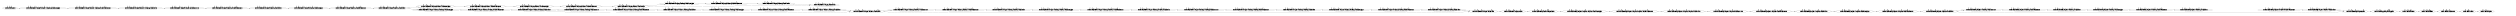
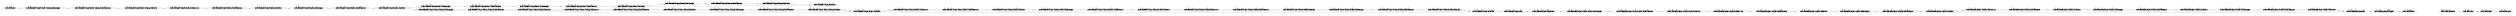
  digraph {
    rankdir=LR
    "root_a_2/tail_a/input_0"
    "root_a_0/backbone_a_4/body_c_9/body_a_17/body_b_26/block_b/conv3x3_0"
    "root_a_0/backbone_a_4/body_c_9/body_a_17/body_b_26/block_b/batch_norm_0"
    "root_a_0/backbone_a_4/body_c_9/body_a_17/body_b_26/block_b/relu_0"
    "root_a_0/backbone_a_4/body_c_9/body_a_16/block_f/conv1x1_0"
    "root_a_0/backbone_a_4/body_c_9/body_a_16/block_f/batch_norm_0"
    "root_a_0/backbone_a_4/body_c_9/body_a_16/block_f/relu_0"
    "root_a_0/backbone_a_4/body_c_9/body_a_16/block_f/conv3x3_0"
    "root_a_0/backbone_a_4/body_c_9/body_a_16/block_f/batch_norm_1"
    "root_a_0/backbone_a_4/body_c_9/body_a_16/block_f/relu_1"
    "root_a_0/backbone_a_4/body_c_8/block_c_14/block_e/conv3x3_0"
    "root_a_0/backbone_a_4/body_c_7/block_c_12/block_c_22/block_b/conv3x3_0"
    "root_a_0/backbone_a_4/body_c_8/block_c_14/block_e/batch_norm_0"
    "root_a_0/backbone_a_4/body_c_7/block_c_12/block_c_22/block_b/batch_norm_0"
    "root_a_0/backbone_a_4/body_c_8/block_c_14/block_e/conv3x3_1"
    "root_a_0/backbone_a_4/body_c_8/block_c_14/block_e/batch_norm_1"
    "root_a_0/backbone_a_4/body_c_8/block_c_14/block_e/relu_0"
    "root_a_0/backbone_a_4/body_c_8/block_c_15/block_b/conv3x3_0"
    "root_a_0/backbone_a_4/body_c_8/block_c/add_0"
    "root_a_0/backbone_a_4/body_c_8/block_c_15/block_b/batch_norm_0"
    "root_a_0/backbone_a_4/body_c_8/block_c_15/block_b/relu_0"
    "root_a_0/backbone_a_4/body_c/concat_0"
    "root_a_0/backbone_a_3/blocksr_a/maxpool2x2_0"
    "root_a_0/backbone_a_4/body_c_7/block_c_12/block_c_22/block_b/relu_0"
    "root_a_0/backbone_a_4/body_c_7/block_c_12/block_c_23/block_f/conv1x1_0"
    "root_a_0/backbone_a_4/body_c_7/block_c_12/block_c/add_0"
    "root_a_0/backbone_a_4/body_c_7/block_c_12/block_c_23/block_f/batch_norm_0"
    "root_a_0/backbone_a_4/body_c_7/block_c_13/block_a_24/block_f/conv1x1_0"
    "root_a_0/backbone_a_4/body_c_7/block_c/add_0"
    "root_a_0/backbone_a_4/body_c_7/block_c_12/block_c_23/block_f/relu_0"
    "root_a_0/backbone_a_4/body_c_7/block_c_12/block_c_23/block_f/conv3x3_0"
    "root_a_0/backbone_a_4/body_c_7/block_c_12/block_c_23/block_f/batch_norm_1"
    "root_a_0/backbone_a_4/body_c_7/block_c_12/block_c_23/block_f/relu_1"
    "root_a_0/backbone_a_4/body_c_7/block_c_13/block_a_24/block_f/batch_norm_0"
    "root_a_0/backbone_a_4/body_c_7/block_c_13/block_a_24/block_f/relu_0"
    "root_a_0/backbone_a_4/body_c_7/block_c_13/block_a_24/block_f/conv3x3_0"
    "root_a_0/backbone_a_4/body_c_7/block_c_13/block_a_24/block_f/batch_norm_1"
    "root_a_0/backbone_a_4/body_c_7/block_c_13/block_a_24/block_f/relu_1"
    "root_a_0/backbone_a_4/body_c_7/block_c_13/block_a_25/block_f/conv1x1_0"
    "root_a_0/backbone_a_4/body_c_7/block_c_13/block_a_25/block_f/batch_norm_0"
    "root_a_0/backbone_a_4/body_c_7/block_c_13/block_a_25/block_f/relu_0"
    "root_a_0/backbone_a_4/body_c_7/block_c_13/block_a_25/block_f/conv3x3_0"
    "root_a_0/backbone_a_4/body_c_7/block_c_13/block_a_25/block_f/batch_norm_1"
    "root_a_0/backbone_a_4/body_c_7/block_c_13/block_a_25/block_f/relu_1"
    "root_a_0/backbone_a_5/body_e_11/body_a_21/body_b_27/block_b/conv3x3_0"
    "root_a_0/backbone_a_5/body_e_11/body_a_21/body_b_27/block_b/batch_norm_0"
    "root_a_0/backbone_a_5/body_e_11/body_a_21/body_b_27/block_b/relu_0"
    "root_a_0/backbone_a_5/body_e_11/body_a_20/block_f/conv1x1_0"
    "root_a_0/backbone_a_5/body_e_11/body_a_20/block_f/batch_norm_0"
    "root_a_0/backbone_a_5/body_e_11/body_a_20/block_f/relu_0"
    "root_a_0/backbone_a_5/body_e_11/body_a_20/block_f/conv3x3_0"
    "root_a_0/backbone_a_5/body_e_11/body_a_20/block_f/batch_norm_1"
    "root_a_0/backbone_a_5/body_e_11/body_a_20/block_f/relu_1"
    "root_a_0/backbone_a_5/body_e_10/block_a_18/block_f/conv1x1_0"
    "root_a_0/backbone_a_5/body_e/concat_0"
    "root_a_0/backbone_a_5/body_e_10/block_a_18/block_f/batch_norm_0"
    "root_a_1/head_b_6/pool_b/globalavgpool_0"
    "root_a_0/backbone_a_5/body_e_10/block_a_18/block_f/relu_0"
    "root_a_0/backbone_a_5/body_e_10/block_a_18/block_f/conv3x3_0"
    "root_a_0/backbone_a_5/body_e_10/block_a_18/block_f/batch_norm_1"
    "root_a_0/backbone_a_5/body_e_10/block_a_18/block_f/relu_1"
+   "root_a_0/backbone_a_5/body_e_10/block_a_19/block_b/conv3x3_0"
    "root_a_0/backbone_a_5/body_e_10/block_a_19/block_b/batch_norm_0"
    "root_a_0/backbone_a_5/body_e_10/block_a_19/block_b/relu_0"
    "root_a_1/head_b/flatten_0"
-   "root_a_1/head_b/affine_0"
-   "root_a_1/head_b/batch_norm_0"
+   "root_a_1/head_b/batch_norm_0" [label="head_a_1/head_b/batch_norm_0"]
    "root_a_1/head_b/relu_0"
    "root_a_1/head_b/logits_0"
+   "root_a_1/head_b/output_0"
    "root_a_2/tail_a/input_0" -> "root_a_0/backbone_a_4/body_c_9/body_a_17/body_b_26/block_b/conv3x3_0"
    "root_a_0/backbone_a_4/body_c_9/body_a_17/body_b_26/block_b/conv3x3_0" -> "root_a_0/backbone_a_4/body_c_9/body_a_17/body_b_26/block_b/batch_norm_0"
    "root_a_0/backbone_a_4/body_c_9/body_a_17/body_b_26/block_b/batch_norm_0" -> "root_a_0/backbone_a_4/body_c_9/body_a_17/body_b_26/block_b/relu_0"
    "root_a_0/backbone_a_4/body_c_9/body_a_17/body_b_26/block_b/relu_0" -> "root_a_0/backbone_a_4/body_c_9/body_a_16/block_f/conv1x1_0"
    "root_a_0/backbone_a_4/body_c_9/body_a_16/block_f/conv1x1_0" -> "root_a_0/backbone_a_4/body_c_9/body_a_16/block_f/batch_norm_0"
    "root_a_0/backbone_a_4/body_c_9/body_a_16/block_f/batch_norm_0" -> "root_a_0/backbone_a_4/body_c_9/body_a_16/block_f/relu_0"
    "root_a_0/backbone_a_4/body_c_9/body_a_16/block_f/relu_0" -> "root_a_0/backbone_a_4/body_c_9/body_a_16/block_f/conv3x3_0"
    "root_a_0/backbone_a_4/body_c_9/body_a_16/block_f/conv3x3_0" -> "root_a_0/backbone_a_4/body_c_9/body_a_16/block_f/batch_norm_1"
    "root_a_0/backbone_a_4/body_c_9/body_a_16/block_f/batch_norm_1" -> "root_a_0/backbone_a_4/body_c_9/body_a_16/block_f/relu_1"
    "root_a_0/backbone_a_4/body_c_9/body_a_16/block_f/relu_1" -> "root_a_0/backbone_a_4/body_c_8/block_c_14/block_e/conv3x3_0"
    "root_a_0/backbone_a_4/body_c_9/body_a_16/block_f/relu_1" -> "root_a_0/backbone_a_4/body_c_7/block_c_12/block_c_22/block_b/conv3x3_0"
    "root_a_0/backbone_a_4/body_c_8/block_c_14/block_e/conv3x3_0" -> "root_a_0/backbone_a_4/body_c_8/block_c_14/block_e/batch_norm_0"
    "root_a_0/backbone_a_4/body_c_7/block_c_12/block_c_22/block_b/conv3x3_0" -> "root_a_0/backbone_a_4/body_c_7/block_c_12/block_c_22/block_b/batch_norm_0"
    "root_a_0/backbone_a_4/body_c_8/block_c_14/block_e/batch_norm_0" -> "root_a_0/backbone_a_4/body_c_8/block_c_14/block_e/conv3x3_1"
    "root_a_0/backbone_a_4/body_c_7/block_c_12/block_c_22/block_b/batch_norm_0" -> "root_a_0/backbone_a_4/body_c_7/block_c_12/block_c_22/block_b/relu_0"
    "root_a_0/backbone_a_4/body_c_8/block_c_14/block_e/conv3x3_1" -> "root_a_0/backbone_a_4/body_c_8/block_c_14/block_e/batch_norm_1"
    "root_a_0/backbone_a_4/body_c_8/block_c_14/block_e/batch_norm_1" -> "root_a_0/backbone_a_4/body_c_8/block_c_14/block_e/relu_0"
    "root_a_0/backbone_a_4/body_c_8/block_c_14/block_e/relu_0" -> "root_a_0/backbone_a_4/body_c_8/block_c_15/block_b/conv3x3_0"
    "root_a_0/backbone_a_4/body_c_8/block_c_14/block_e/relu_0" -> "root_a_0/backbone_a_4/body_c_8/block_c/add_0"
    "root_a_0/backbone_a_4/body_c_8/block_c_15/block_b/conv3x3_0" -> "root_a_0/backbone_a_4/body_c_8/block_c_15/block_b/batch_norm_0"
    "root_a_0/backbone_a_4/body_c_8/block_c_15/block_b/batch_norm_0" -> "root_a_0/backbone_a_4/body_c_8/block_c_15/block_b/relu_0"
    "root_a_0/backbone_a_4/body_c_8/block_c_15/block_b/relu_0" -> "root_a_0/backbone_a_4/body_c_8/block_c/add_0"
    "root_a_0/backbone_a_4/body_c/concat_0" -> "root_a_0/backbone_a_3/blocksr_a/maxpool2x2_0"
    "root_a_0/backbone_a_3/blocksr_a/maxpool2x2_0" -> "root_a_0/backbone_a_5/body_e_11/body_a_21/body_b_27/block_b/conv3x3_0"
    "root_a_0/backbone_a_4/body_c_7/block_c_12/block_c_22/block_b/relu_0" -> "root_a_0/backbone_a_4/body_c_7/block_c_12/block_c_23/block_f/conv1x1_0"
    "root_a_0/backbone_a_4/body_c_7/block_c_12/block_c_22/block_b/relu_0" -> "root_a_0/backbone_a_4/body_c_7/block_c_12/block_c/add_0"
    "root_a_0/backbone_a_4/body_c_7/block_c_12/block_c_23/block_f/conv1x1_0" -> "root_a_0/backbone_a_4/body_c_7/block_c_12/block_c_23/block_f/batch_norm_0"
    "root_a_0/backbone_a_4/body_c_7/block_c_12/block_c/add_0" -> "root_a_0/backbone_a_4/body_c_7/block_c_13/block_a_24/block_f/conv1x1_0"
    "root_a_0/backbone_a_4/body_c_7/block_c_12/block_c/add_0" -> "root_a_0/backbone_a_4/body_c_7/block_c/add_0"
    "root_a_0/backbone_a_4/body_c_7/block_c_12/block_c_23/block_f/batch_norm_0" -> "root_a_0/backbone_a_4/body_c_7/block_c_12/block_c_23/block_f/relu_0"
    "root_a_0/backbone_a_4/body_c_7/block_c_13/block_a_24/block_f/conv1x1_0" -> "root_a_0/backbone_a_4/body_c_7/block_c_13/block_a_24/block_f/batch_norm_0"
    "root_a_0/backbone_a_4/body_c_7/block_c/add_0" -> "root_a_0/backbone_a_4/body_c/concat_0"
    "root_a_0/backbone_a_4/body_c_7/block_c_12/block_c_23/block_f/relu_0" -> "root_a_0/backbone_a_4/body_c_7/block_c_12/block_c_23/block_f/conv3x3_0"
    "root_a_0/backbone_a_4/body_c_7/block_c_12/block_c_23/block_f/conv3x3_0" -> "root_a_0/backbone_a_4/body_c_7/block_c_12/block_c_23/block_f/batch_norm_1"
    "root_a_0/backbone_a_4/body_c_7/block_c_12/block_c_23/block_f/batch_norm_1" -> "root_a_0/backbone_a_4/body_c_7/block_c_12/block_c_23/block_f/relu_1"
    "root_a_0/backbone_a_4/body_c_7/block_c_12/block_c_23/block_f/relu_1" -> "root_a_0/backbone_a_4/body_c_7/block_c_12/block_c/add_0"
    "root_a_0/backbone_a_4/body_c_7/block_c_13/block_a_24/block_f/batch_norm_0" -> "root_a_0/backbone_a_4/body_c_7/block_c_13/block_a_24/block_f/relu_0"
    "root_a_0/backbone_a_4/body_c_7/block_c_13/block_a_24/block_f/relu_0" -> "root_a_0/backbone_a_4/body_c_7/block_c_13/block_a_24/block_f/conv3x3_0"
    "root_a_0/backbone_a_4/body_c_7/block_c_13/block_a_24/block_f/conv3x3_0" -> "root_a_0/backbone_a_4/body_c_7/block_c_13/block_a_24/block_f/batch_norm_1"
    "root_a_0/backbone_a_4/body_c_7/block_c_13/block_a_24/block_f/batch_norm_1" -> "root_a_0/backbone_a_4/body_c_7/block_c_13/block_a_24/block_f/relu_1"
    "root_a_0/backbone_a_4/body_c_7/block_c_13/block_a_24/block_f/relu_1" -> "root_a_0/backbone_a_4/body_c_7/block_c_13/block_a_25/block_f/conv1x1_0"
    "root_a_0/backbone_a_4/body_c_7/block_c_13/block_a_25/block_f/conv1x1_0" -> "root_a_0/backbone_a_4/body_c_7/block_c_13/block_a_25/block_f/batch_norm_0"
    "root_a_0/backbone_a_4/body_c_7/block_c_13/block_a_25/block_f/batch_norm_0" -> "root_a_0/backbone_a_4/body_c_7/block_c_13/block_a_25/block_f/relu_0"
    "root_a_0/backbone_a_4/body_c_7/block_c_13/block_a_25/block_f/relu_0" -> "root_a_0/backbone_a_4/body_c_7/block_c_13/block_a_25/block_f/conv3x3_0"
    "root_a_0/backbone_a_4/body_c_7/block_c_13/block_a_25/block_f/conv3x3_0" -> "root_a_0/backbone_a_4/body_c_7/block_c_13/block_a_25/block_f/batch_norm_1"
    "root_a_0/backbone_a_4/body_c_7/block_c_13/block_a_25/block_f/batch_norm_1" -> "root_a_0/backbone_a_4/body_c_7/block_c_13/block_a_25/block_f/relu_1"
    "root_a_0/backbone_a_4/body_c_7/block_c_13/block_a_25/block_f/relu_1" -> "root_a_0/backbone_a_4/body_c_7/block_c/add_0"
    "root_a_0/backbone_a_5/body_e_11/body_a_21/body_b_27/block_b/conv3x3_0" -> "root_a_0/backbone_a_5/body_e_11/body_a_21/body_b_27/block_b/batch_norm_0"
    "root_a_0/backbone_a_5/body_e_11/body_a_21/body_b_27/block_b/batch_norm_0" -> "root_a_0/backbone_a_5/body_e_11/body_a_21/body_b_27/block_b/relu_0"
    "root_a_0/backbone_a_5/body_e_11/body_a_21/body_b_27/block_b/relu_0" -> "root_a_0/backbone_a_5/body_e_11/body_a_20/block_f/conv1x1_0"
    "root_a_0/backbone_a_5/body_e_11/body_a_20/block_f/conv1x1_0" -> "root_a_0/backbone_a_5/body_e_11/body_a_20/block_f/batch_norm_0"
    "root_a_0/backbone_a_5/body_e_11/body_a_20/block_f/batch_norm_0" -> "root_a_0/backbone_a_5/body_e_11/body_a_20/block_f/relu_0"
    "root_a_0/backbone_a_5/body_e_11/body_a_20/block_f/relu_0" -> "root_a_0/backbone_a_5/body_e_11/body_a_20/block_f/conv3x3_0"
    "root_a_0/backbone_a_5/body_e_11/body_a_20/block_f/conv3x3_0" -> "root_a_0/backbone_a_5/body_e_11/body_a_20/block_f/batch_norm_1"
    "root_a_0/backbone_a_5/body_e_11/body_a_20/block_f/batch_norm_1" -> "root_a_0/backbone_a_5/body_e_11/body_a_20/block_f/relu_1"
    "root_a_0/backbone_a_5/body_e_11/body_a_20/block_f/relu_1" -> "root_a_0/backbone_a_5/body_e_10/block_a_18/block_f/conv1x1_0"
    "root_a_0/backbone_a_5/body_e_11/body_a_20/block_f/relu_1" -> "root_a_0/backbone_a_5/body_e/concat_0"
    "root_a_0/backbone_a_5/body_e_10/block_a_18/block_f/conv1x1_0" -> "root_a_0/backbone_a_5/body_e_10/block_a_18/block_f/batch_norm_0"
    "root_a_0/backbone_a_5/body_e/concat_0" -> "root_a_1/head_b_6/pool_b/globalavgpool_0"
    "root_a_0/backbone_a_5/body_e_10/block_a_18/block_f/batch_norm_0" -> "root_a_0/backbone_a_5/body_e_10/block_a_18/block_f/relu_0"
    "root_a_1/head_b_6/pool_b/globalavgpool_0" -> "root_a_1/head_b/flatten_0"
    "root_a_0/backbone_a_5/body_e_10/block_a_18/block_f/relu_0" -> "root_a_0/backbone_a_5/body_e_10/block_a_18/block_f/conv3x3_0"
    "root_a_0/backbone_a_5/body_e_10/block_a_18/block_f/conv3x3_0" -> "root_a_0/backbone_a_5/body_e_10/block_a_18/block_f/batch_norm_1"
    "root_a_0/backbone_a_5/body_e_10/block_a_18/block_f/batch_norm_1" -> "root_a_0/backbone_a_5/body_e_10/block_a_18/block_f/relu_1"
+   "root_a_0/backbone_a_5/body_e_10/block_a_18/block_f/relu_1" -> "root_a_0/backbone_a_5/body_e_10/block_a_19/block_b/conv3x3_0"
+   "root_a_0/backbone_a_5/body_e_10/block_a_19/block_b/conv3x3_0" -> "root_a_0/backbone_a_5/body_e_10/block_a_19/block_b/batch_norm_0"
    "root_a_0/backbone_a_5/body_e_10/block_a_19/block_b/batch_norm_0" -> "root_a_0/backbone_a_5/body_e_10/block_a_19/block_b/relu_0"
    "root_a_0/backbone_a_5/body_e_10/block_a_19/block_b/relu_0" -> "root_a_0/backbone_a_5/body_e/concat_0"
-   "root_a_1/head_b/flatten_0" -> "root_a_1/head_b/affine_0"
-   "root_a_1/head_b/affine_0" -> "root_a_1/head_b/batch_norm_0"
    "root_a_1/head_b/batch_norm_0" -> "root_a_1/head_b/relu_0"
    "root_a_1/head_b/relu_0" -> "root_a_1/head_b/logits_0"
+   "root_a_1/head_b/logits_0" -> "root_a_1/head_b/output_0"
  }
